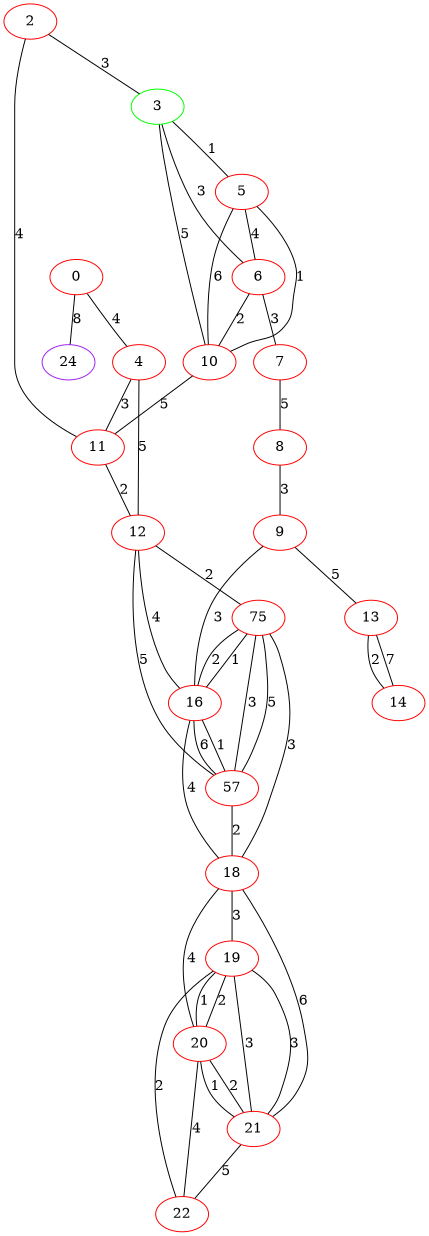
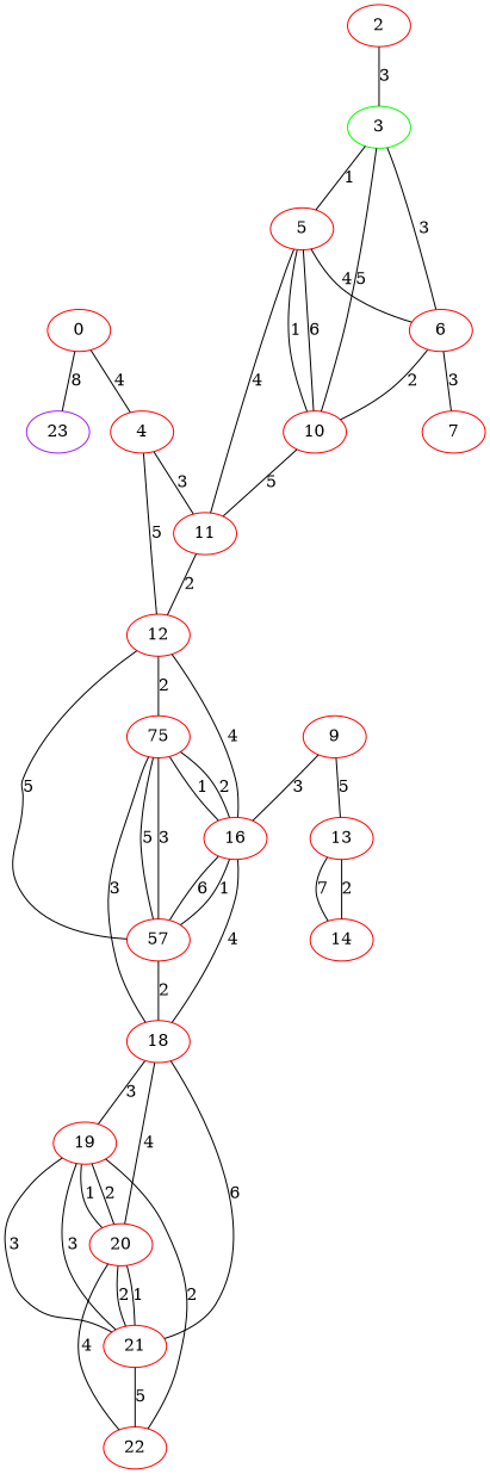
  graph {
    node [color=red weight=1]
    0
    4
-   23 [color=purple weight=4 label=24]
+   23 [color=purple weight=4]
    11
    12
    3 [color=green weight=2]
    2
    5
    6
    10
    7
    n12 [label=75]
    16
    n14 [label=57]
-   8
    9
    13
    14
    18
    19
    20
    21
    22
    0 -- 4 [label=4]
    0 -- 23 [label=8]
    4 -- 11 [label=3]
    4 -- 12 [label=5]
    11 -- 12 [label=2]
    12 -- n12 [label=2]
    12 -- 16 [label=4]
    12 -- n14 [label=5]
    3 -- 5 [label=1]
    3 -- 6 [label=3]
    3 -- 10 [label=5]
    2 -- 3 [label=3]
-   2 -- 11 [label=4]
+   5 -- 11 [label=4]
    5 -- 6 [label=4]
    5 -- 10 [label=6]
    5 -- 10 [label=1]
    6 -- 10 [label=2]
    6 -- 7 [label=3]
    10 -- 11 [label=5]
-   7 -- 8 [label=5]
    n12 -- 16 [label=2]
    n12 -- 16 [label=1]
    n12 -- n14 [label=3]
    n12 -- n14 [label=5]
    n12 -- 18 [label=3]
    16 -- n14 [label=1]
    16 -- n14 [label=6]
    16 -- 18 [label=4]
    n14 -- 18 [label=2]
-   8 -- 9 [label=3]
    9 -- 16 [label=3]
    9 -- 13 [label=5]
    13 -- 14 [label=7]
    13 -- 14 [label=2]
    18 -- 19 [label=3]
    18 -- 20 [label=4]
    18 -- 21 [label=6]
    19 -- 20 [label=2]
    19 -- 20 [label=1]
    19 -- 21 [label=3]
    19 -- 21 [label=3]
    19 -- 22 [label=2]
    20 -- 21 [label=1]
    20 -- 21 [label=2]
    20 -- 22 [label=4]
    21 -- 22 [label=5]
  }
